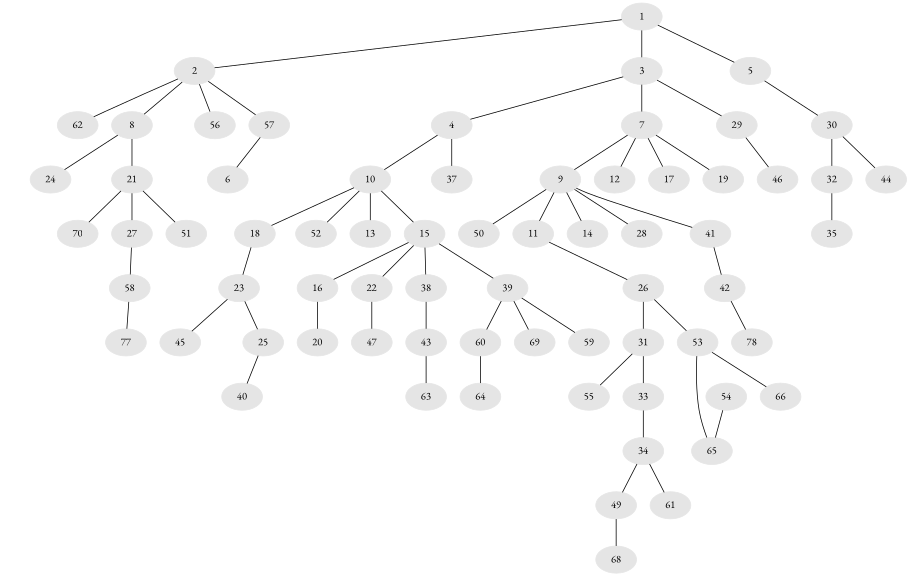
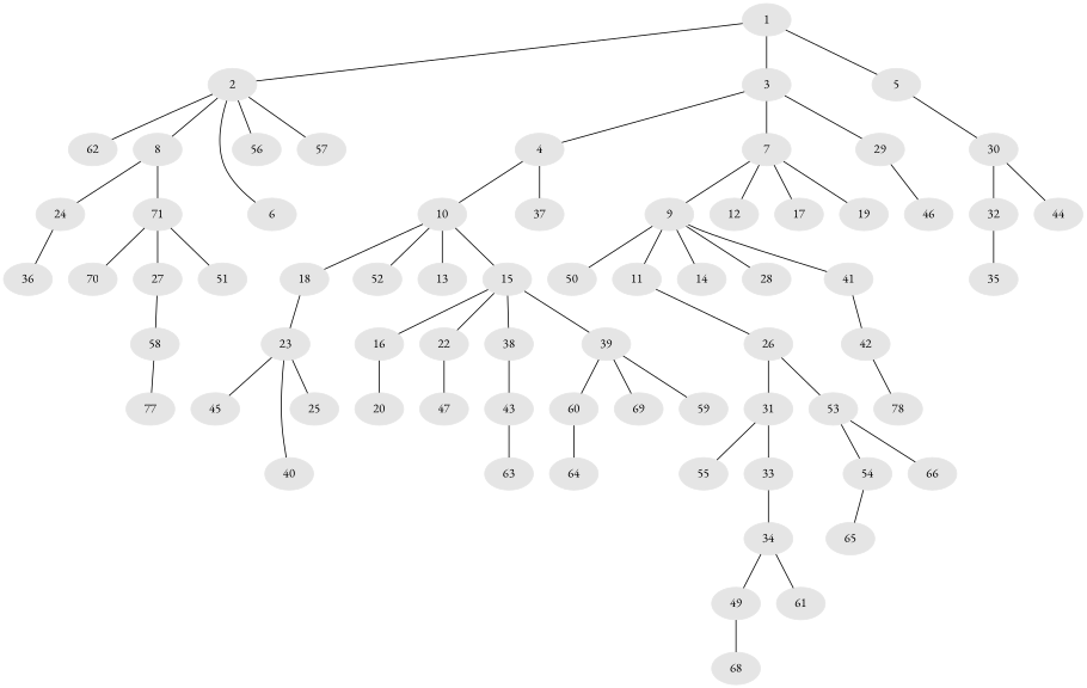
  graph {
    fontname="EB Garamond"
    node [color=gray90 fontname="EB Garamond" style=filled]
    edge [fontname="EB Garamond" weight=1.0]
    1
    2
    3
    5
    6
    8
    56
    57
    62
    4
    7
    29
    30
-   21
+   21 [label=71]
    24
    10
    37
    9
    12
    17
    19
    46
    13
    15
    18
    52
    32
    44
    11
    14
    28
    41
    50
    27
    51
    70
+   36
    26
    42
    16
    22
    38
    39
    23
    53
    31
    54
    66
    20
    47
    43
    59
    60
    69
    25
    45
    58
    40
    33
    55
    n61 [label=77]
    35
    34
    49
    61
    68
    63
    64
    n69 [label=78]
    65
    1 -- 2
    1 -- 3
    1 -- 5
-   57 -- 6
+   2 -- 6
    2 -- 8
    2 -- 56
    2 -- 57
    2 -- 62
    3 -- 4
    3 -- 7
    3 -- 29
    5 -- 30
    8 -- 21
    8 -- 24
    4 -- 10
    4 -- 37
    7 -- 9
    7 -- 12
    7 -- 17
    7 -- 19
    29 -- 46
    30 -- 32
    30 -- 44
    21 -- 27
    21 -- 51
    21 -- 70
+   24 -- 36
    10 -- 13
    10 -- 15
    10 -- 18
    10 -- 52
    9 -- 11
    9 -- 14
    9 -- 28 [weight=2.0]
    9 -- 41
    9 -- 50
    15 -- 16
    15 -- 22
    15 -- 38
    15 -- 39
    18 -- 23
    32 -- 35
    11 -- 26
    41 -- 42
    27 -- 58
    26 -- 53
    26 -- 31
    42 -- n69
    16 -- 20 [weight=2.0]
    22 -- 47 [weight=2.0]
    38 -- 43
    39 -- 59
    39 -- 60
    39 -- 69
    23 -- 25
    23 -- 45
-   53 -- 65
+   53 -- 54
    53 -- 66
    31 -- 33
    31 -- 55
    54 -- 65
    43 -- 63
    60 -- 64
-   25 -- 40
+   23 -- 40
    58 -- n61
    33 -- 34
    34 -- 49
    34 -- 61
    49 -- 68
  }
